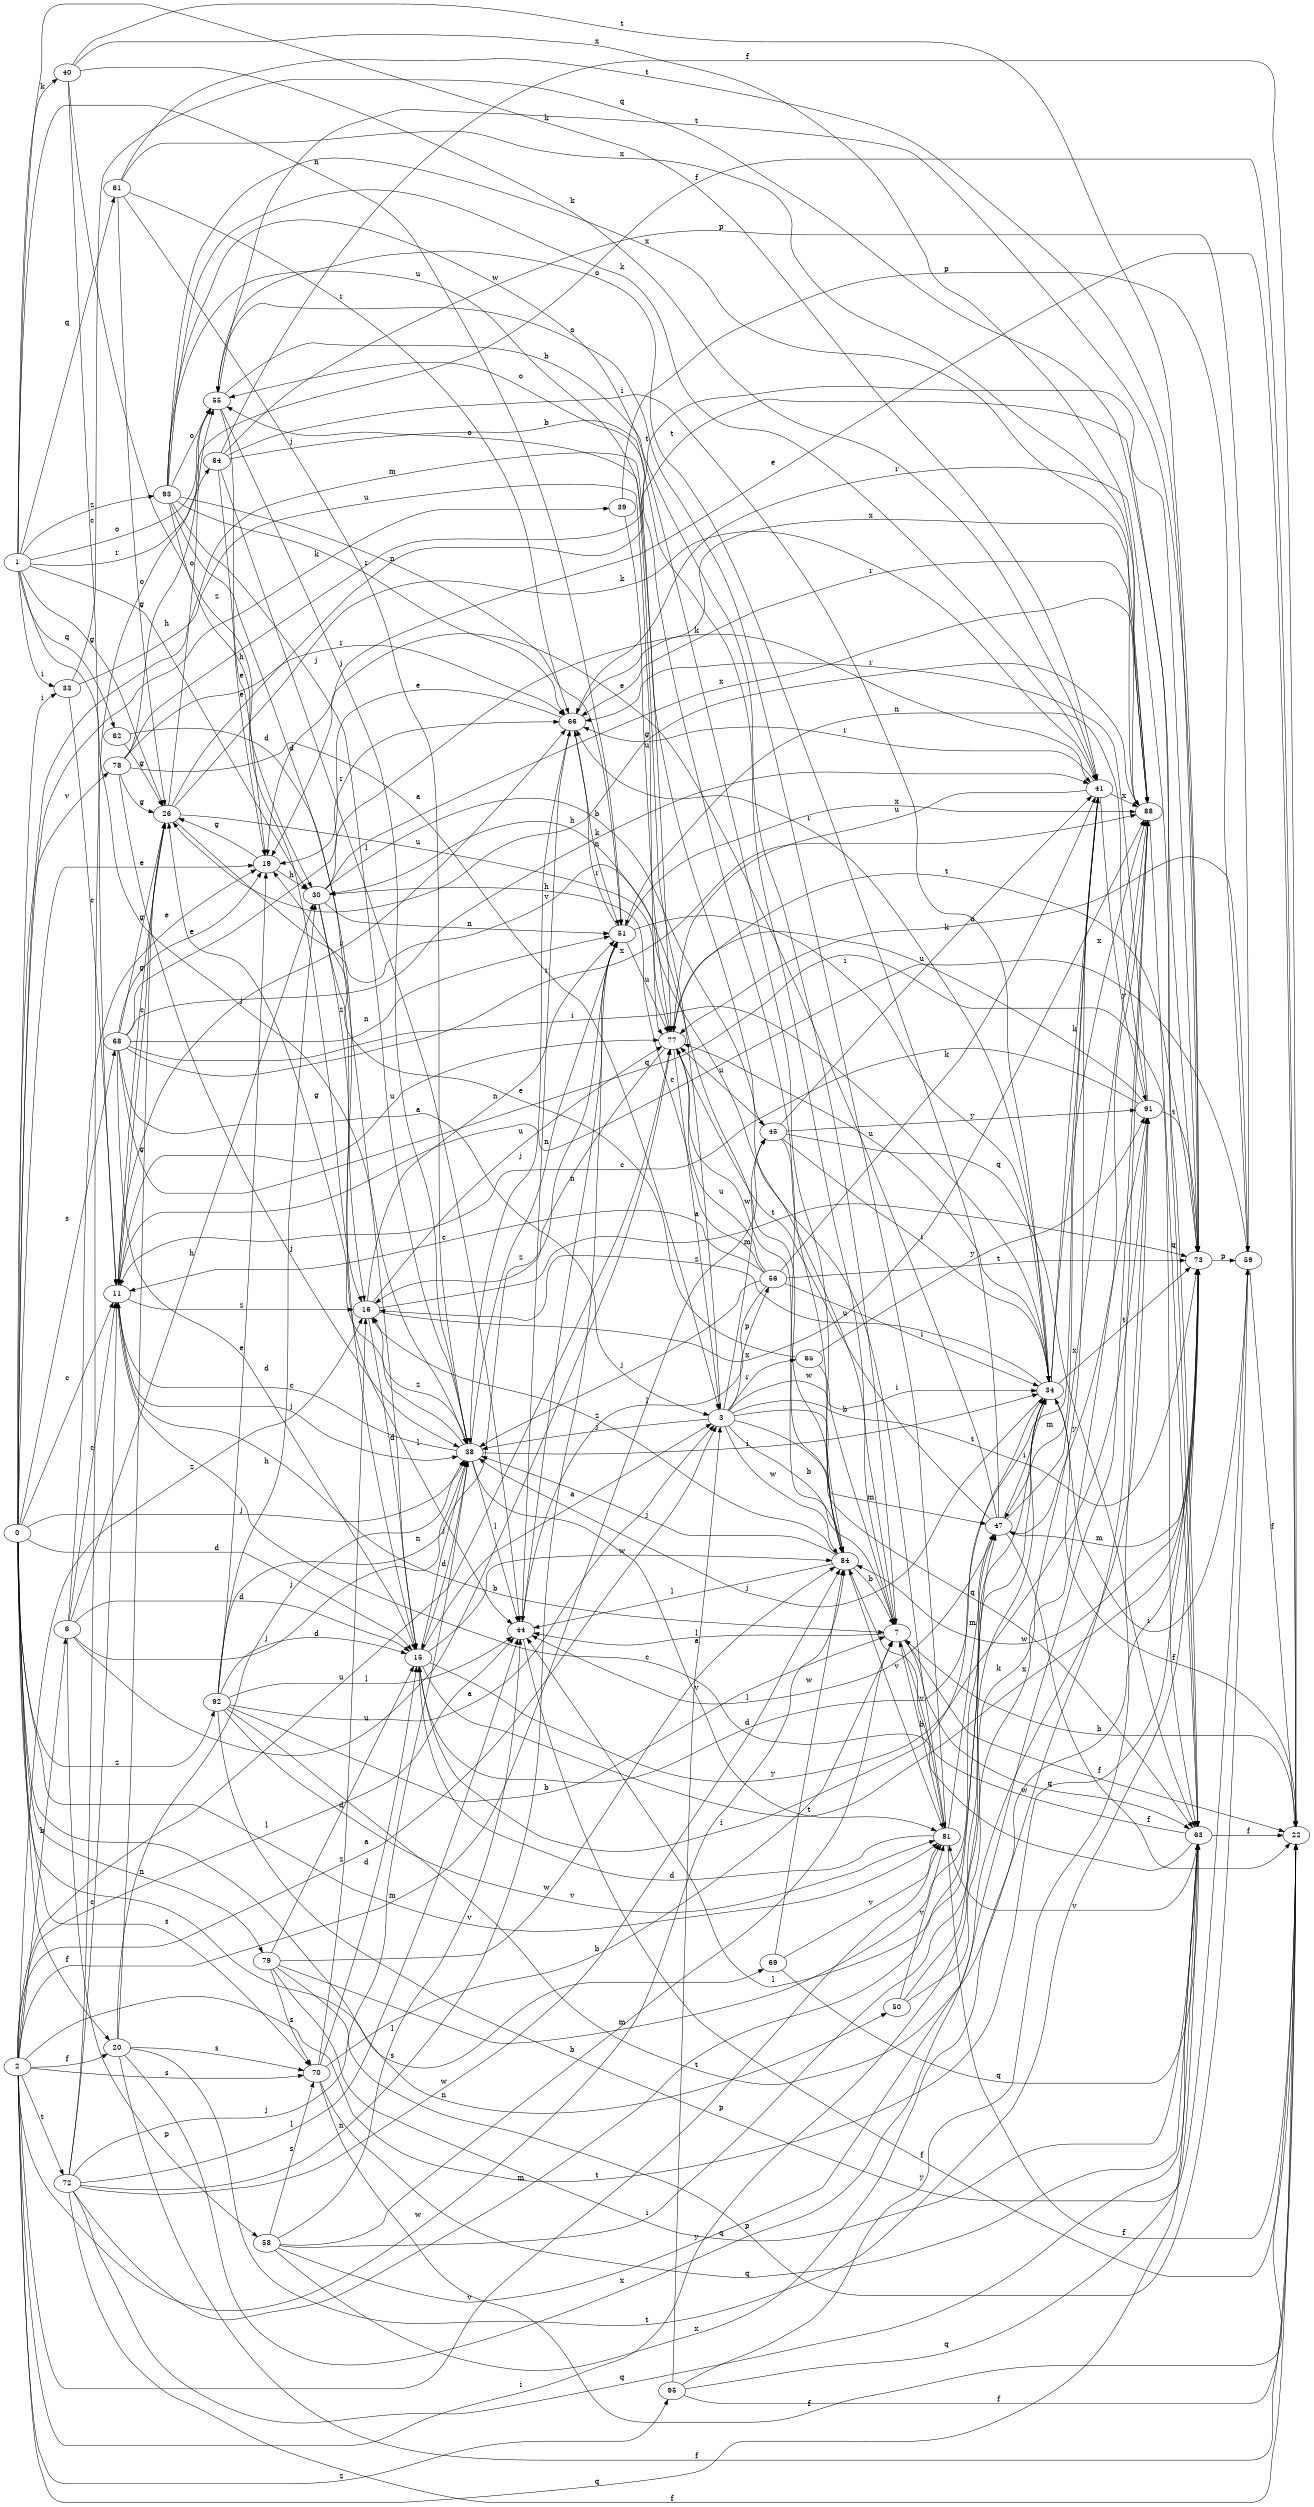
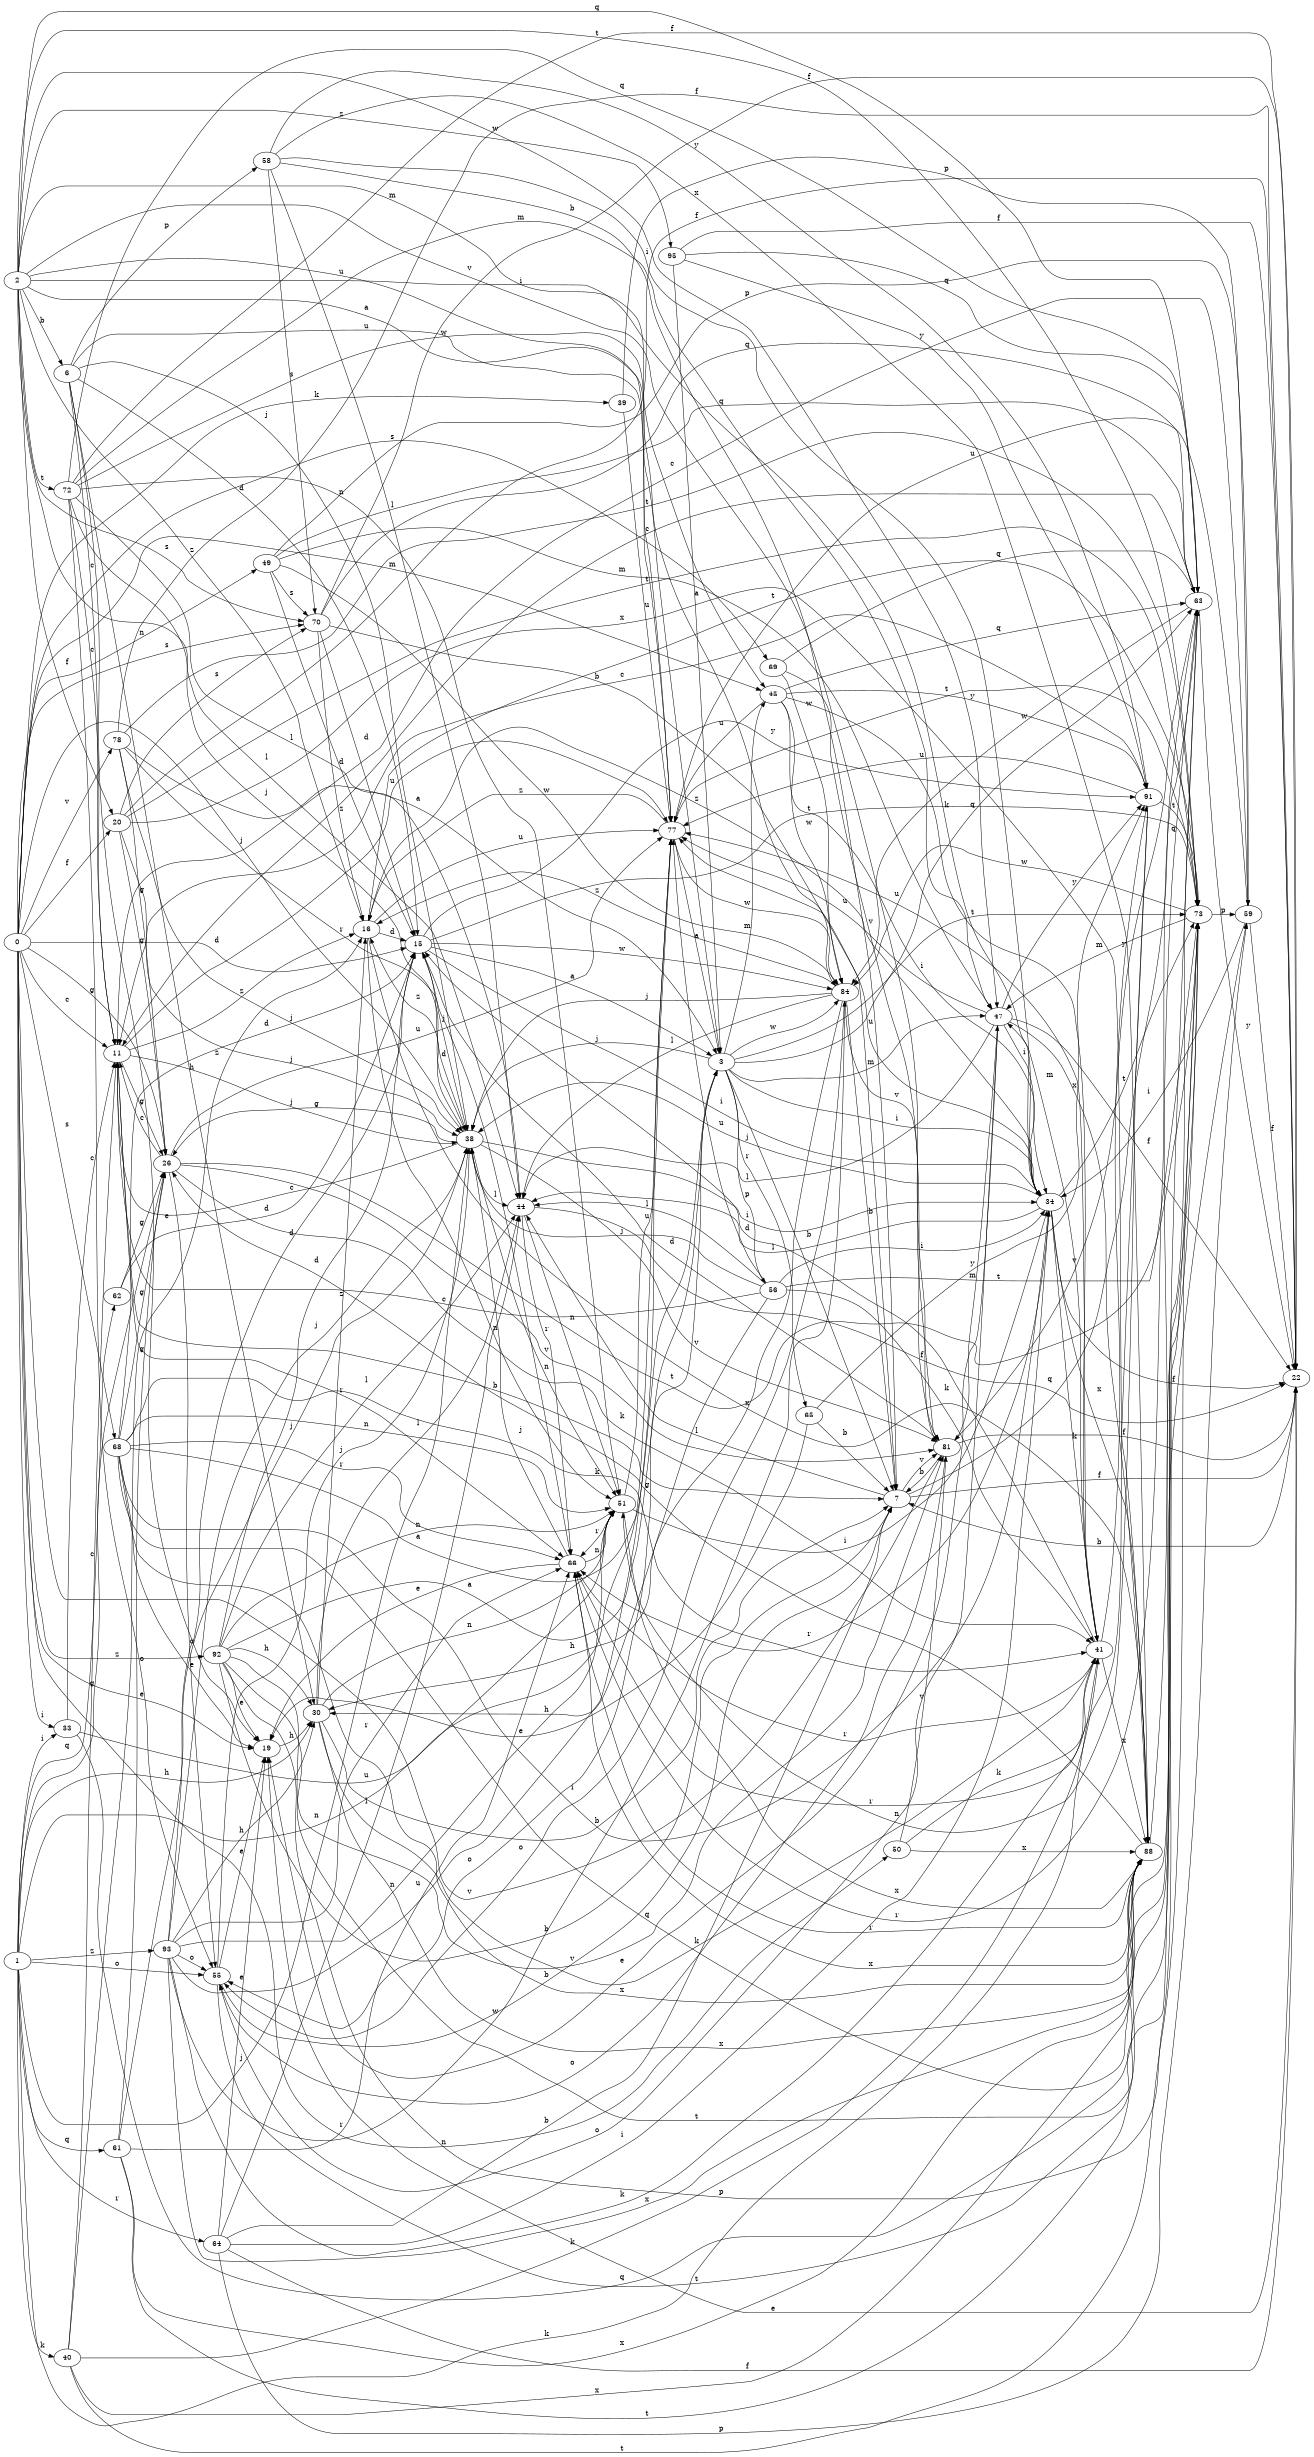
  strict digraph {
    rankdir=LR
    0
    11
    15
    19
    20
    26
    33
    38
    39
    45
-   49 [label=79]
+   49
    50
    68
    69
    70
    78
    81
    92
    77
    n20 [label=16]
    7
    66
    3
    34
    73
    84
    91
    30
    22
    88
    41
    55
    63
    51
    44
    59
    47
    1
    40
    61
    62
    64
    93
    2
    6
    72
    95
    56
    65
    58
    0 -> 11 [label=c]
    0 -> 15 [label=d]
    0 -> 19 [label=e]
    0 -> 20 [label=f]
-   19 -> 26 [label=g]
+   0 -> 26 [label=g]
    0 -> 33 [label=i]
    0 -> 38 [label=j]
    0 -> 39 [label=k]
    0 -> 45 [label=m]
    0 -> 49 [label=n]
    0 -> 50 [label=n]
    0 -> 68 [label=s]
    0 -> 69 [label=s]
    0 -> 70 [label=s]
    0 -> 78 [label=v]
    0 -> 81 [label=v]
    0 -> 92 [label=z]
    11 -> 26 [label=g]
    11 -> 38 [label=j]
    11 -> 77 [label=u]
    11 -> n20 [label=z]
    11 -> 7 [label=b]
    11 -> 66 [label=r]
    15 -> 38 [label=j]
    15 -> 3 [label=a]
    15 -> 34 [label=i]
    15 -> 73 [label=t]
    15 -> 84 [label=w]
    15 -> 91 [label=y]
    19 -> 30 [label=h]
    20 -> 26 [label=g]
    20 -> 38 [label=j]
    20 -> 70 [label=s]
    20 -> 73 [label=t]
    20 -> 22 [label=f]
    20 -> 88 [label=x]
    26 -> 11 [label=c]
    26 -> 81 [label=v]
    26 -> 77 [label=u]
    26 -> 73 [label=t]
    26 -> 41 [label=k]
    26 -> 55 [label=o]
    33 -> 11 [label=c]
    33 -> 77 [label=u]
    33 -> 63 [label=q]
    38 -> 11 [label=c]
    38 -> 15 [label=d]
    38 -> 26 [label=g]
    38 -> 81 [label=v]
    38 -> n20 [label=z]
    38 -> 34 [label=i]
    38 -> 51 [label=n]
    38 -> 44 [label=l]
    39 -> 77 [label=u]
    39 -> 59 [label=p]
    45 -> 77 [label=u]
    45 -> 34 [label=i]
    45 -> 84 [label=w]
    45 -> 91 [label=y]
    45 -> 41 [label=k]
    45 -> 63 [label=q]
    49 -> 15 [label=d]
    49 -> 70 [label=s]
    49 -> 84 [label=w]
    49 -> 63 [label=q]
    49 -> 59 [label=p]
    49 -> 47 [label=m]
    50 -> 81 [label=v]
    50 -> 88 [label=x]
    50 -> 41 [label=k]
    68 -> 15 [label=d]
    68 -> 19 [label=e]
    68 -> 26 [label=g]
    68 -> 66 [label=r]
    68 -> 3 [label=a]
    68 -> 34 [label=i]
    68 -> 88 [label=x]
    68 -> 41 [label=k]
    68 -> 63 [label=q]
    68 -> 51 [label=n]
    69 -> 81 [label=v]
    69 -> 84 [label=w]
    69 -> 63 [label=q]
    70 -> 15 [label=d]
    70 -> n20 [label=z]
    70 -> 7 [label=b]
    70 -> 22 [label=f]
    70 -> 63 [label=q]
    78 -> 26 [label=g]
    78 -> 38 [label=j]
    78 -> 66 [label=r]
    78 -> 3 [label=a]
    78 -> 73 [label=t]
    78 -> 22 [label=f]
    81 -> 15 [label=d]
    81 -> 7 [label=b]
    81 -> 22 [label=f]
    81 -> 55 [label=o]
    81 -> 47 [label=m]
    92 -> 15 [label=d]
    92 -> 19 [label=e]
    92 -> 81 [label=v]
    92 -> 7 [label=b]
    92 -> 3 [label=a]
    92 -> 73 [label=t]
    92 -> 30 [label=h]
    92 -> 51 [label=n]
    92 -> 44 [label=l]
    92 -> 59 [label=p]
    77 -> n20 [label=z]
    77 -> 3 [label=a]
    77 -> 73 [label=t]
    77 -> 84 [label=w]
    n20 -> 15 [label=d]
    n20 -> 77 [label=u]
    n20 -> 73 [label=t]
    n20 -> 88 [label=x]
    n20 -> 51 [label=n]
    7 -> 81 [label=v]
    7 -> 22 [label=f]
    7 -> 63 [label=q]
    7 -> 44 [label=l]
    66 -> 19 [label=e]
    66 -> 38 [label=j]
    66 -> 88 [label=x]
    66 -> 51 [label=n]
    3 -> 38 [label=j]
    3 -> 45 [label=m]
    3 -> 7 [label=b]
    3 -> 34 [label=i]
    3 -> 73 [label=t]
    3 -> 84 [label=w]
    3 -> 55 [label=o]
    3 -> 63 [label=q]
    3 -> 47 [label=m]
    3 -> 56 [label=p]
    3 -> 65 [label=r]
    34 -> 38 [label=j]
    34 -> 77 [label=u]
    34 -> n20 [label=z]
    34 -> 66 [label=r]
    34 -> 73 [label=t]
    34 -> 22 [label=f]
    34 -> 88 [label=x]
    34 -> 41 [label=k]
    34 -> 44 [label=l]
    73 -> 84 [label=w]
    73 -> 59 [label=p]
    73 -> 47 [label=m]
    84 -> 38 [label=j]
    84 -> 81 [label=v]
    84 -> n20 [label=z]
    84 -> 7 [label=b]
    84 -> 30 [label=h]
    84 -> 55 [label=o]
    84 -> 44 [label=l]
    91 -> 11 [label=c]
    91 -> 77 [label=u]
    91 -> 66 [label=r]
    91 -> 73 [label=t]
    91 -> 51 [label=n]
    30 -> n20 [label=z]
    30 -> 7 [label=b]
    30 -> 88 [label=x]
    30 -> 41 [label=k]
    30 -> 51 [label=n]
    30 -> 44 [label=l]
    22 -> 19 [label=e]
    22 -> 7 [label=b]
    88 -> 26 [label=g]
    88 -> 66 [label=r]
    88 -> 63 [label=q]
    41 -> 15 [label=d]
    41 -> 77 [label=u]
    41 -> 66 [label=r]
    41 -> 91 [label=y]
    41 -> 88 [label=x]
    41 -> 47 [label=m]
    55 -> 19 [label=e]
    55 -> 38 [label=j]
    55 -> 7 [label=b]
    55 -> 73 [label=t]
    63 -> 11 [label=c]
    63 -> 81 [label=v]
    63 -> 66 [label=r]
    63 -> 84 [label=w]
-   63 -> 22 [label=f]
+   63 -> 22 [label=y]
    51 -> 77 [label=u]
    51 -> 66 [label=r]
    51 -> 34 [label=i]
    51 -> 88 [label=x]
    44 -> 66 [label=r]
    44 -> 22 [label=f]
    44 -> 51 [label=n]
    59 -> 11 [label=c]
    59 -> 77 [label=u]
    59 -> 34 [label=i]
    59 -> 22 [label=f]
    47 -> 19 [label=e]
    47 -> 77 [label=u]
    47 -> 34 [label=i]
    47 -> 91 [label=y]
    47 -> 22 [label=f]
    47 -> 88 [label=x]
    47 -> 55 [label=o]
    47 -> 44 [label=l]
    1 -> 26 [label=g]
    1 -> 33 [label=i]
    1 -> 38 [label=j]
    1 -> 30 [label=h]
    1 -> 41 [label=k]
    1 -> 55 [label=o]
    1 -> 51 [label=n]
    1 -> 40 [label=k]
    1 -> 61 [label=q]
    1 -> 62 [label=q]
    1 -> 64 [label=r]
    1 -> 93 [label=z]
    40 -> 11 [label=c]
    40 -> n20 [label=z]
    40 -> 73 [label=t]
    40 -> 88 [label=x]
    40 -> 41 [label=k]
    61 -> 26 [label=g]
    61 -> 38 [label=j]
    61 -> 66 [label=r]
    61 -> 73 [label=t]
    61 -> 88 [label=x]
    62 -> 15 [label=d]
    62 -> 26 [label=g]
    64 -> 19 [label=e]
    64 -> 7 [label=b]
    64 -> 34 [label=i]
    64 -> 22 [label=f]
    64 -> 44 [label=l]
    64 -> 59 [label=p]
    93 -> 15 [label=d]
    93 -> 38 [label=j]
    93 -> 77 [label=u]
    93 -> 66 [label=r]
    93 -> 84 [label=w]
    93 -> 30 [label=h]
    93 -> 88 [label=x]
    93 -> 41 [label=k]
    93 -> 55 [label=o]
    93 -> 51 [label=n]
    2 -> 20 [label=f]
    2 -> 45 [label=m]
    2 -> 70 [label=s]
    2 -> 81 [label=v]
    2 -> 77 [label=u]
    2 -> n20 [label=z]
    2 -> 3 [label=a]
    2 -> 34 [label=i]
    2 -> 73 [label=t]
-   2 -> 84 [label=w]
+   2 -> 47 [label=w]
    2 -> 63 [label=q]
    2 -> 44 [label=l]
    2 -> 6 [label=b]
    2 -> 72 [label=t]
    2 -> 95 [label=z]
    6 -> 11 [label=c]
    6 -> 15 [label=d]
    6 -> 19 [label=e]
    6 -> 38 [label=j]
    6 -> 77 [label=u]
    6 -> 30 [label=h]
    6 -> 58 [label=p]
    72 -> 11 [label=c]
    72 -> 38 [label=j]
    72 -> 84 [label=w]
    72 -> 22 [label=f]
    72 -> 55 [label=o]
    72 -> 63 [label=q]
    72 -> 51 [label=n]
    72 -> 44 [label=l]
    72 -> 47 [label=m]
    95 -> 3 [label=a]
    95 -> 91 [label=y]
    95 -> 22 [label=f]
    95 -> 63 [label=q]
    56 -> 11 [label=c]
    56 -> 38 [label=j]
    56 -> 77 [label=u]
    56 -> 34 [label=i]
    56 -> 73 [label=t]
    56 -> 30 [label=h]
    56 -> 41 [label=k]
    56 -> 44 [label=l]
    65 -> 19 [label=e]
    65 -> 7 [label=b]
    65 -> 91 [label=y]
    58 -> 70 [label=s]
    58 -> 7 [label=b]
    58 -> 34 [label=i]
    58 -> 91 [label=y]
    58 -> 88 [label=x]
    58 -> 44 [label=l]
  }
